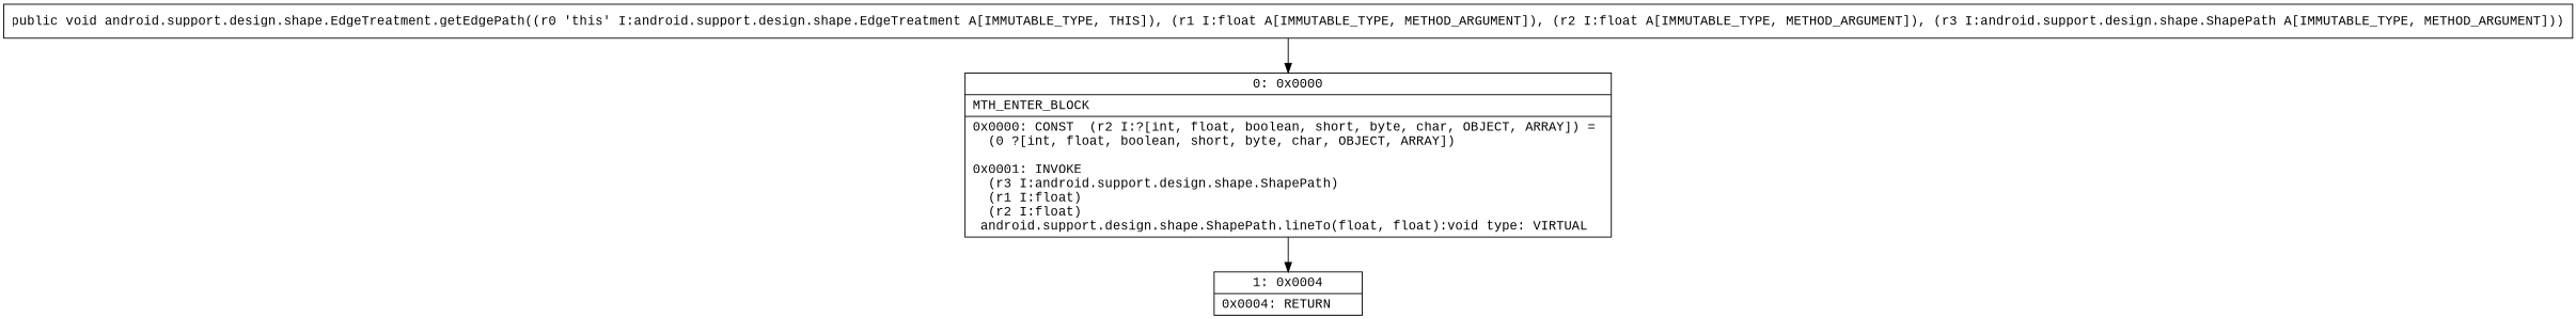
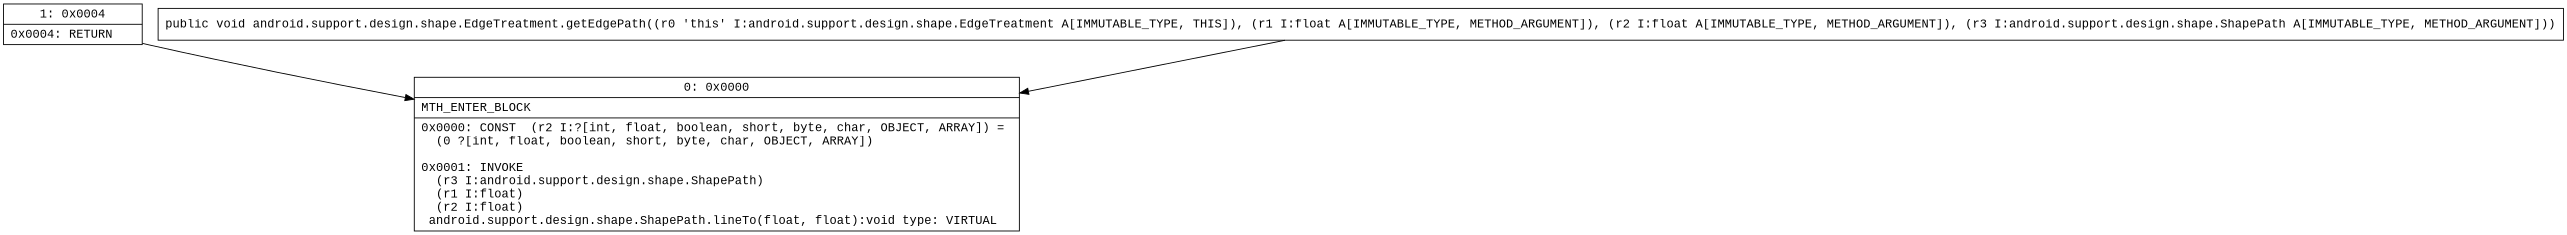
  digraph {
    fontname="Liberation Mono"
    node [shape=record fontname="Liberation Mono"]
    edge [fontname="Liberation Mono"]
    n1 [label="{0\:\ 0x0000|MTH_ENTER_BLOCK\l|0x0000: CONST  (r2 I:?[int, float, boolean, short, byte, char, OBJECT, ARRAY]) = \l  (0 ?[int, float, boolean, short, byte, char, OBJECT, ARRAY])\l \l0x0001: INVOKE  \l  (r3 I:android.support.design.shape.ShapePath)\l  (r1 I:float)\l  (r2 I:float)\l android.support.design.shape.ShapePath.lineTo(float, float):void type: VIRTUAL \l}"]
    n2 [label="{1\:\ 0x0004|0x0004: RETURN   \l}"]
    n3 [label="{public void android.support.design.shape.EdgeTreatment.getEdgePath((r0 'this' I:android.support.design.shape.EdgeTreatment A[IMMUTABLE_TYPE, THIS]), (r1 I:float A[IMMUTABLE_TYPE, METHOD_ARGUMENT]), (r2 I:float A[IMMUTABLE_TYPE, METHOD_ARGUMENT]), (r3 I:android.support.design.shape.ShapePath A[IMMUTABLE_TYPE, METHOD_ARGUMENT])) }"]
-   n1 -> n2
+   n2 -> n1
    n3 -> n1
  }
